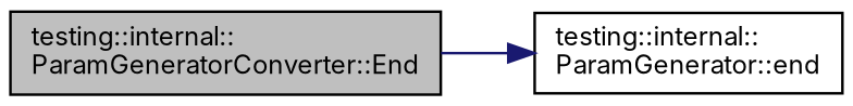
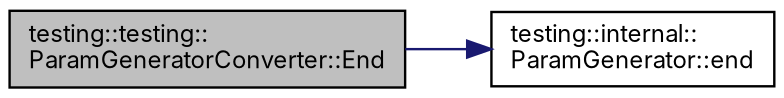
  digraph {
    rankdir=LR
    fontname=Inter
    node [color=black fontname=Inter fontsize=10 shape=record]
-   n1 [fillcolor=grey75 fontcolor=black height=0.2 label="testing::internal::\lParamGeneratorConverter::End" style=filled width=0.4]
+   n1 [fillcolor=grey75 fontcolor=black height=0.2 label="testing::testing::\lParamGeneratorConverter::End" style=filled width=0.4]
    n2 [height=0.2 label="testing::internal::\lParamGenerator::end" width=0.4]
    n1 -> n2 [color=midnightblue fontname=Inter fontsize=10 labelfontname=Helvetica labelfontsize=10 style=solid]
  }
